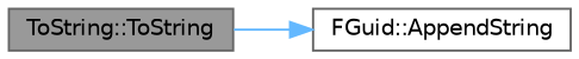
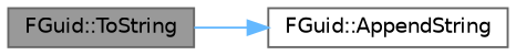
  digraph {
    rankdir=LR
    node [fontname=Helvetica fontsize=10 shape=box style=filled]
-   n1 [color=gray40 fillcolor=grey60 fontcolor=black height=0.2 label="ToString::ToString" width=0.4]
+   n1 [color=gray40 fillcolor=grey60 fontcolor=black height=0.2 label="FGuid::ToString" width=0.4]
    n2 [color=grey40 fillcolor=white height=0.2 label="FGuid::AppendString" width=0.4]
    n1 -> n2 [color=steelblue1 fontname=Helvetica fontsize=10 labelfontname=Helvetica labelfontsize=10 style=solid]
  }
